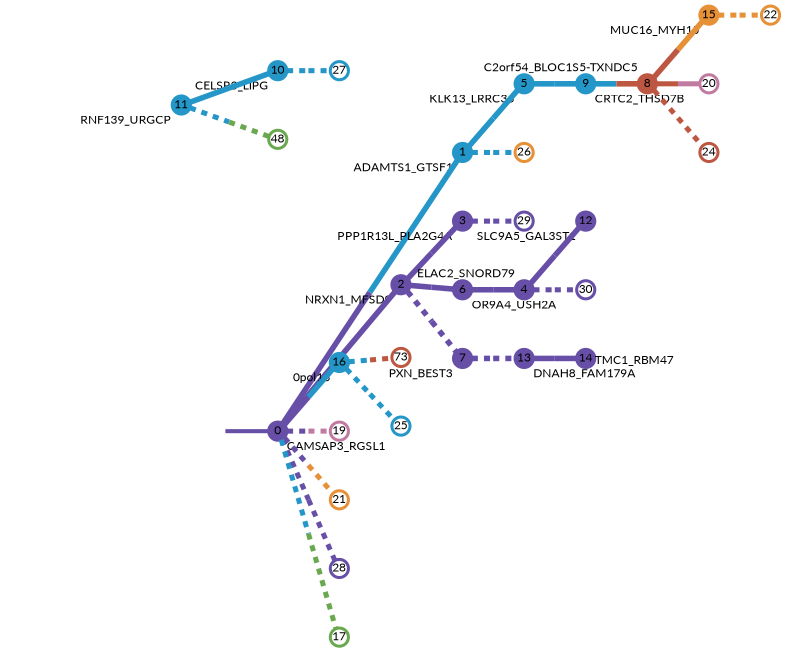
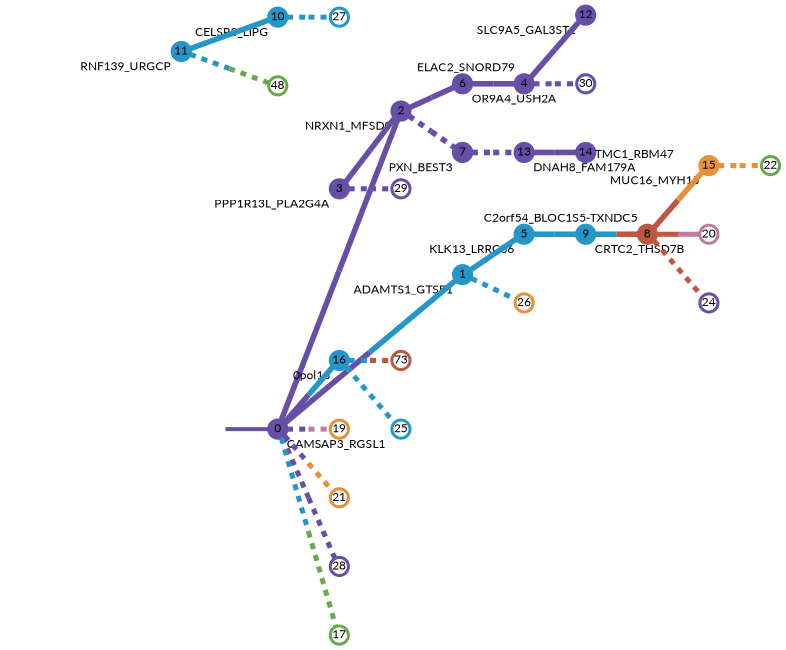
  strict digraph {
    forcelabels=true
    nodesep=0.7
    rankdir=LR
    ranksep=0.6
    splines=false
    node [color="#674ea7ff" fillcolor="#674ea7ff" fixedsize=true fontname=Lato fontsize="12pt" penwidth=3 shape=circle style=filled]
    edge [arrowsize=0 color="#674ea7ff;0.5:#674ea7ff" minlen=1.0714285373687744 penwidth=5.5 style=solid]
    0 [height=0.25 xlabel=CAMSAP3_RGSL1]
    1 [color="#2496c8ff" fillcolor="#2496c8ff" height=0.25 xlabel=ADAMTS1_GTSF1]
    2 [height=0.25 xlabel=NRXN1_MFSD9]
    16 [color="#2496c8ff" fillcolor="#2496c8ff" height=0.25 xlabel="0pol16"]
-   19 [color="#c27ba0ff" fillcolor="#c27ba0ff" height=0.25 style=solid]
+   19 [color="#e69138ff" fillcolor="#c27ba0ff" height=0.25 style=solid]
    21 [color="#e69138ff" fillcolor="#e69138ff" height=0.25 style=solid]
    28 [height=0.25 style=solid]
    17 [color="#6aa84fff" fillcolor="#6aa84fff" height=0.25 style=solid]
    5 [color="#2496c8ff" fillcolor="#2496c8ff" height=0.25 xlabel=KLK13_LRRC36]
    26 [color="#e69138ff" fillcolor="#2496c8ff" height=0.25 style=solid]
    3 [height=0.25 xlabel=PPP1R13L_PLA2G4A]
    6 [height=0.25 xlabel=OR9A4_USH2A]
    7 [height=0.25 xlabel=PXN_BEST3]
    n14 [color="#be5742ff" fillcolor="#be5742ff" height=0.25 label=73 style=solid]
    25 [color="#2496c8ff" fillcolor="#2496c8ff" height=0.25 style=solid]
    9 [color="#2496c8ff" fillcolor="#2496c8ff" height=0.25 xlabel=CRTC2_THSD7B]
    29 [height=0.25 style=solid]
    4 [height=0.25 xlabel=ELAC2_SNORD79]
    13 [height=0.25 xlabel=DNAH8_FAM179A]
    8 [color="#be5742ff" fillcolor="#be5742ff" height=0.25 xlabel="C2orf54_BLOC1S5-TXNDC5"]
    11 [color="#2496c8ff" fillcolor="#2496c8ff" height=0.25 xlabel=RNF139_URGCP]
    10 [color="#2496c8ff" fillcolor="#2496c8ff" height=0.25 xlabel=CELSR3_LIPG]
    n23 [color="#6aa84fff" fillcolor="#6aa84fff" height=0.25 label=48 style=solid]
    12 [height=0.25 xlabel=SLC9A5_GAL3ST1]
    30 [height=0.25 style=solid]
    14 [height=0.25 xlabel=TMC1_RBM47]
    15 [color="#e69138ff" fillcolor="#e69138ff" height=0.25 xlabel=MUC16_MYH15]
    20 [color="#c27ba0ff" fillcolor="#c27ba0ff" height=0.25 style=solid]
-   24 [color="#be5742ff" fillcolor="#be5742ff" height=0.25 style=solid]
+   24 [fillcolor="#be5742ff" height=0.25 style=solid]
    27 [color="#2496c8ff" fillcolor="#2496c8ff" height=0.25 style=solid]
-   22 [color="#e69138ff" fillcolor="#e69138ff" height=0.25 style=solid]
+   22 [color="#6aa84fff" fillcolor="#e69138ff" height=0.25 style=solid]
    normal [style=invis xlabel=CAMSAP3_RGSL1 color="" fillcolor="" fixedsize="" fontname="" fontsize="" shape=""]
    0 -> 1 [color="#674ea7ff;0.5:#2496c8ff" minlen=3.0]
    0 -> 2 [minlen=2.0]
    0 -> 16 [color="#674ea7ff;0.5:#2496c8ff"]
    0 -> 19 [color="#674ea7ff;0.5:#c27ba0ff" penwidth=5 style=dashed]
    0 -> 21 [color="#674ea7ff;0.5:#e69138ff" penwidth=5 style=dashed]
    0 -> 28 [penwidth=5 style=dashed]
    0 -> 17 [color="#2496c8ff;0.5:#6aa84fff" penwidth=5 style=dashed]
    1 -> 5 [color="#2496c8ff;0.5:#2496c8ff" minlen=1.4571428298950195]
    1 -> 26 [color="#2496c8ff;0.5:#2496c8ff" penwidth=5 style=dashed]
-   2 -> 3 [minlen=1.914285659790039]
+   3 -> 2 [minlen=1.914285659790039]
    2 -> 6 [minlen=1.4571428298950195]
    2 -> 7 [minlen=1.3142857551574707 style=dashed]
    16 -> n14 [color="#2496c8ff;0.5:#be5742ff" penwidth=5 style=dashed]
    16 -> 25 [color="#2496c8ff;0.5:#2496c8ff" penwidth=5 style=dashed]
    5 -> 9 [color="#2496c8ff;0.5:#2496c8ff" minlen=1.2285714149475098]
    3 -> 29 [penwidth=5 style=dashed]
    6 -> 4 [minlen=1.5714285373687744]
    7 -> 13 [minlen=1.1428570747375488 style=dashed]
    9 -> 8 [color="#2496c8ff;0.5:#be5742ff" minlen=1.2857142686843872]
    4 -> 12 [minlen=1.1714285612106323]
    4 -> 30 [penwidth=5 style=dashed]
    13 -> 14 [minlen=1.1428570747375488]
    8 -> 15 [color="#be5742ff;0.5:#e69138ff" minlen=1.1428570747375488]
    8 -> 20 [color="#be5742ff;0.5:#c27ba0ff" penwidth=5]
    8 -> 24 [color="#be5742ff;0.5:#be5742ff" penwidth=5 style=dashed]
    11 -> 10 [color="#2496c8ff;0.5:#2496c8ff" minlen=1.2000000476837158]
    11 -> n23 [color="#2496c8ff;0.5:#6aa84fff" penwidth=5 style=dashed]
    10 -> 27 [color="#2496c8ff;0.5:#2496c8ff" penwidth=5 style=dashed]
    15 -> 22 [color="#e69138ff;0.5:#e69138ff" penwidth=5 style=dashed]
    normal -> 0 [color="#674ea7ff" penwidth=4 minlen=""]
  }
